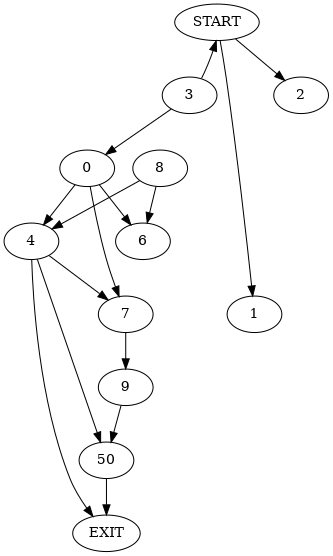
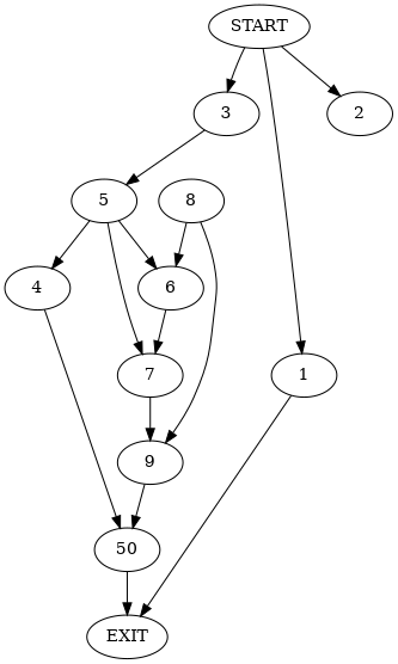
  digraph {
    n1 [label=START]
    1
    2
    3
    n5 [label=EXIT]
-   5 [label=0]
+   5
    n7 [label=50]
    4
    6
    7
    9
    8
    n1 -> 1
    n1 -> 2 [tailport=s2]
-   3 -> n1
-   4 -> n5
+   n1 -> 3
+   1 -> n5
    3 -> 5
    5 -> 4
    5 -> 6
    5 -> 7
    n7 -> n5
    4 -> n7
-   4 -> 7
+   6 -> 7
    7 -> 9
    9 -> n7
    8 -> 6
-   8 -> 4
+   8 -> 9
  }
